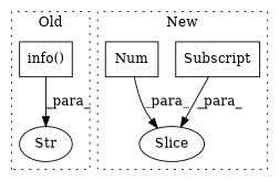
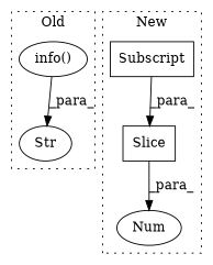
  digraph {
    node [s=617 shape=box]
-   n1 [a=75 l="12,1" label="info()" s="857,892"]
+   n1 [a=75 l="12,1" label="info()" s="857,892" shape=ellipse]
    n2 [a=66 l=23 label=Str s=869 shape=ellipse]
-   n3 [a=80 l=2 label=Slice shape=ellipse]
+   n3 [a=80 l=2 label=Slice]
    n4 [a=63 l="21,0" label=Subscript s="599,0"]
-   n5 [a=76 l=1 label=Num]
+   n5 [a=76 l=1 label=Num shape=ellipse]
    subgraph cluster_1 {
      label=Old
      style=dotted
      n1
      n2
    }
    subgraph cluster_2 {
      label=New
      style=dotted
      n3
      n4
      n5
    }
    n1 -> n2 [label=_para_]
    n4 -> n3 [label=_para_]
-   n5 -> n3 [label=_para_]
+   n3 -> n5 [label=_para_]
  }
